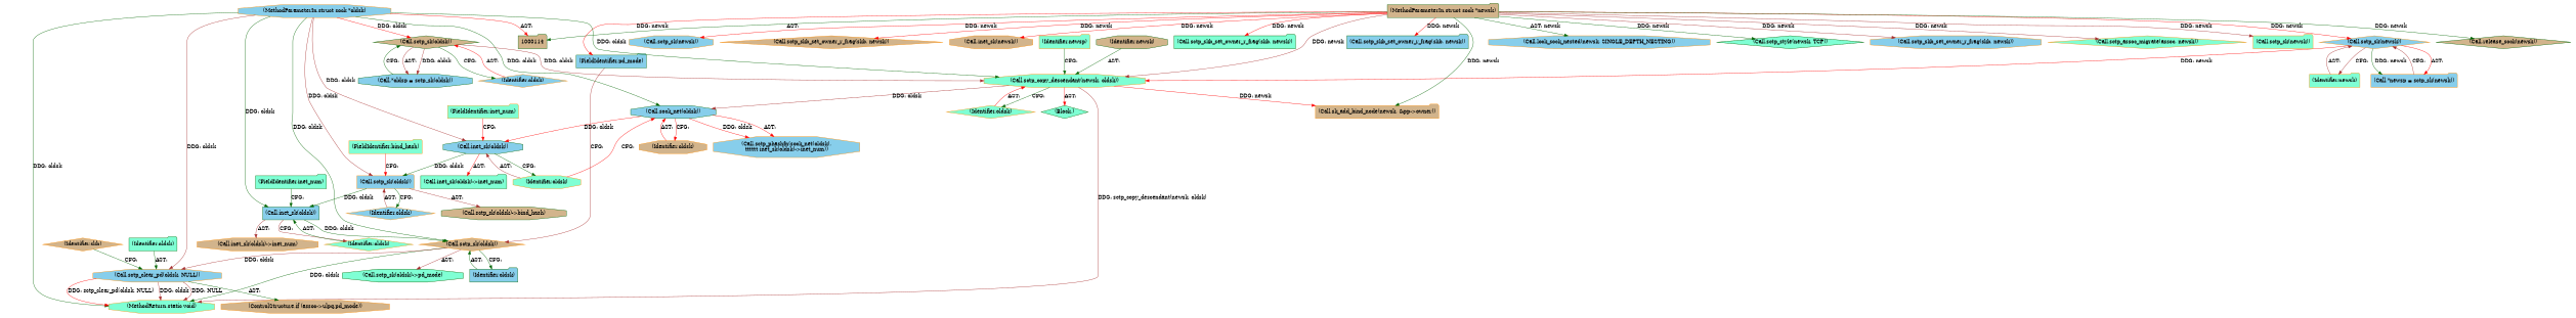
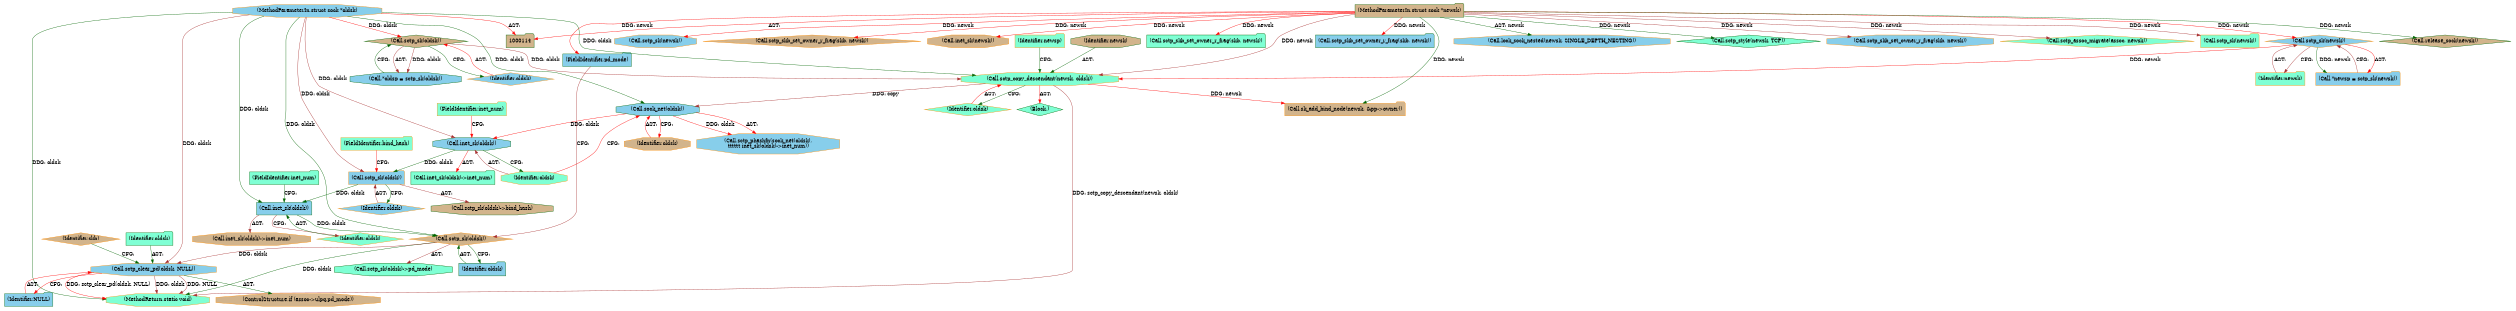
  digraph {
    node [color=darkorange fillcolor=skyblue shape=folder style=filled]
    edge [color=darkgreen]
    n1 [label="(Call,sctp_sk(oldsk))"]
    n2 [color=darkgreen label="(Call,inet_sk(oldsk))"]
    n3 [label="(Identifier,oldsk)" shape=diamond]
    n4 [color=darkgreen fillcolor=tan label="(Call,sctp_sk(oldsk)->bind_hash)" shape=octagon]
    n5 [fillcolor=tan label="(Call,sctp_sk(oldsk))" shape=diamond]
    n6 [fillcolor=aquamarine label="(Identifier,oldsk)" shape=diamond]
    n7 [fillcolor=tan label="(Call,inet_sk(oldsk)->inet_num)" shape=octagon]
    n8 [color=darkgreen label="(Call,inet_sk(oldsk))" shape=octagon]
    n9 [color=darkgreen fillcolor=aquamarine label="(Call,inet_sk(oldsk)->inet_num)"]
    n10 [fillcolor=aquamarine label="(Identifier,oldsk)" shape=octagon]
    n11 [color=darkgreen label="(Call,sock_net(oldsk))" shape=octagon]
    n12 [fillcolor=tan label="(Identifier,oldsk)" shape=octagon]
    n13 [label="(Call,sctp_phashfn(sock_net(oldsk),\n\t\t\t\t\t\t inet_sk(oldsk)->inet_num))" shape=octagon]
    n14 [fillcolor=aquamarine label="(Call,sctp_copy_descendant(newsk, oldsk))" shape=octagon]
    n15 [fillcolor=tan label="(Call,sk_add_bind_node(newsk, &pp->owner))"]
    n16 [color=darkgreen fillcolor=aquamarine label="(Block,)" shape=diamond]
    n17 [fillcolor=aquamarine label="(Identifier,oldsk)" shape=diamond]
    n18 [fillcolor=aquamarine label="(MethodReturn,static void)" shape=octagon]
    n19 [label="(Call,sctp_sk(newsk))" shape=diamond]
    n20 [label="(Call,*newsp = sctp_sk(newsk))"]
    n21 [fillcolor=aquamarine label="(Identifier,newsk)"]
    n22 [color=darkgreen fillcolor=tan label="(MethodParameterIn,struct sock *newsk)"]
    n23 [color=darkgreen fillcolor=aquamarine label="(Call,sctp_skb_set_owner_r_frag(skb, newsk))"]
    n24 [color=darkgreen label="(Call,sctp_skb_set_owner_r_frag(skb, newsk))"]
    n25 [label="(Call,lock_sock_nested(newsk, SINGLE_DEPTH_NESTING))" shape=octagon]
    n26 [color=darkgreen fillcolor=aquamarine label="(Call,sctp_style(newsk, TCP))" shape=diamond]
    n27 [label="(Call,sctp_skb_set_owner_r_frag(skb, newsk))" shape=octagon]
    n28 [fillcolor=aquamarine label="(Call,sctp_assoc_migrate(assoc, newsk))" shape=diamond]
    n29 [fillcolor=aquamarine label="(Call,sctp_sk(newsk))"]
    n30 [color=darkgreen fillcolor=tan label="(Call,release_sock(newsk))" shape=diamond]
    n31 [label="(Call,sctp_sk(newsk))" shape=octagon]
    n32 [fillcolor=tan label="(Call,sctp_skb_set_owner_r_frag(skb, newsk))" shape=diamond]
    n33 [fillcolor=tan label="(Call,inet_sk(newsk))" shape=octagon]
    1000114 [color=darkgreen fillcolor=tan]
    n35 [color=darkgreen label="(FieldIdentifier,pd_mode)"]
    n36 [color=darkgreen fillcolor=tan label="(Call,sctp_sk(oldsk))" shape=diamond]
    n37 [label="(Identifier,oldsk)" shape=diamond]
    n38 [color=darkgreen label="(Call,*oldsp = sctp_sk(oldsk))" shape=octagon]
    n39 [label="(MethodParameterIn,struct sock *oldsk)" shape=octagon]
    n40 [label="(Call,sctp_clear_pd(oldsk, NULL))" shape=octagon]
    n41 [color=darkgreen fillcolor=aquamarine label="(Call,sctp_sk(oldsk)->pd_mode)" shape=octagon]
    n42 [color=darkgreen label="(Identifier,oldsk)"]
+   n43 [color=darkgreen label="(Identifier,NULL)"]
    n44 [fillcolor=tan label="(ControlStructure,if (assoc->ulpq.pd_mode))" shape=octagon]
    n45 [fillcolor=aquamarine label="(Identifier,newsp)"]
    n46 [color=darkgreen fillcolor=tan label="(Identifier,newsk)" shape=octagon]
    n47 [color=darkgreen fillcolor=aquamarine label="(Identifier,oldsk)"]
    n48 [color=darkgreen fillcolor=aquamarine label="(FieldIdentifier,inet_num)"]
    n49 [fillcolor=tan label="(Identifier,skb)" shape=diamond]
    n50 [fillcolor=aquamarine label="(FieldIdentifier,bind_hash)"]
    n51 [fillcolor=aquamarine label="(FieldIdentifier,inet_num)"]
    n1 -> n2 [label="DDG: oldsk"]
    n1 -> n3 [label="CFG: "]
    n1 -> n4 [color=brown label="AST: "]
    n2 -> n5 [label="DDG: oldsk"]
    n2 -> n6 [color=brown label="CFG: "]
    n2 -> n7 [color=brown label="AST: "]
    n3 -> n1 [color=brown label="AST: "]
    n5 -> n18 [label="DDG: oldsk"]
    n5 -> n40 [color=brown label="DDG: oldsk"]
    n5 -> n41 [color=brown label="AST: "]
    n5 -> n42 [label="CFG: "]
    n6 -> n2 [label="AST: "]
    n8 -> n1 [label="DDG: oldsk"]
    n8 -> n9 [color=red label="AST: "]
    n8 -> n10 [label="CFG: "]
    n10 -> n8 [color=brown label="AST: "]
    n10 -> n11 [color=red label="CFG: "]
    n11 -> n8 [color=red label="DDG: oldsk"]
    n11 -> n12 [color=red label="CFG: "]
    n11 -> n13 [color=red label="AST: "]
    n11 -> n13 [color=red label="DDG: oldsk"]
    n12 -> n11 [color=red label="AST: "]
-   n14 -> n11 [color=brown label="DDG: oldsk"]
+   n14 -> n11 [color=brown label="DDG: copy"]
    n14 -> n15 [color=red label="DDG: newsk"]
    n14 -> n16 [color=red label="AST: "]
    n14 -> n17 [label="CFG: "]
    n14 -> n18 [color=brown label="DDG: sctp_copy_descendant(newsk, oldsk)"]
    n17 -> n14 [color=red label="AST: "]
    n19 -> n14 [color=red label="DDG: newsk"]
    n19 -> n20 [color=red label="AST: "]
    n19 -> n20 [label="DDG: newsk"]
    n19 -> n21 [color=brown label="CFG: "]
    n20 -> n19 [color=brown label="CFG: "]
    n21 -> n19 [color=brown label="AST: "]
    n22 -> n14 [color=brown label="DDG: newsk"]
    n22 -> n15 [label="DDG: newsk"]
    n22 -> n19 [color=red label="DDG: newsk"]
    n22 -> n23 [color=red label="DDG: newsk"]
    n22 -> n24 [color=red label="DDG: newsk"]
    n22 -> n25 [label="AST: newsk"]
    n22 -> n26 [label="DDG: newsk"]
    n22 -> n27 [color=brown label="DDG: newsk"]
    n22 -> n28 [color=brown label="DDG: newsk"]
    n22 -> n29 [color=brown label="DDG: newsk"]
    n22 -> n30 [label="DDG: newsk"]
    n22 -> n31 [color=red label="DDG: newsk"]
    n22 -> n32 [color=red label="DDG: newsk"]
    n22 -> n33 [color=red label="DDG: newsk"]
-   n22 -> 1000114 [label="AST: "]
+   n22 -> 1000114 [color=red label="AST: "]
    n22 -> n35 [color=red label="DDG: newsk"]
    n35 -> n5 [color=brown label="CFG: "]
    n36 -> n14 [color=brown label="DDG: oldsk"]
    n36 -> n37 [label="CFG: "]
    n36 -> n38 [color=brown label="AST: "]
    n36 -> n38 [color=brown label="DDG: oldsk"]
    n37 -> n36 [color=red label="AST: "]
    n38 -> n36 [label="CFG: "]
    n39 -> n1 [color=brown label="DDG: oldsk"]
    n39 -> n2 [label="DDG: oldsk"]
    n39 -> n5 [label="DDG: oldsk"]
    n39 -> n8 [color=brown label="DDG: oldsk"]
    n39 -> n11 [label="DDG: oldsk"]
    n39 -> n14 [label="DDG: oldsk"]
    n39 -> n18 [label="DDG: oldsk"]
    n39 -> 1000114 [color=red label="AST: "]
    n39 -> n36 [color=red label="DDG: oldsk"]
    n39 -> n40 [color=brown label="DDG: oldsk"]
    n40 -> n18 [color=red label="DDG: sctp_clear_pd(oldsk, NULL)"]
    n40 -> n18 [color=brown label="DDG: oldsk"]
    n40 -> n18 [color=brown label="DDG: NULL"]
+   n40 -> n43 [color=red label="CFG: "]
    n40 -> n44 [label="AST: "]
    n42 -> n5 [label="AST: "]
+   n43 -> n40 [color=red label="AST: "]
    n45 -> n14 [label="CFG: "]
    n46 -> n14 [label="AST: "]
    n47 -> n40 [label="AST: "]
    n48 -> n2 [label="CFG: "]
    n49 -> n40 [label="CFG: "]
    n50 -> n1 [color=red label="CFG: "]
    n51 -> n8 [color=red label="CFG: "]
  }
